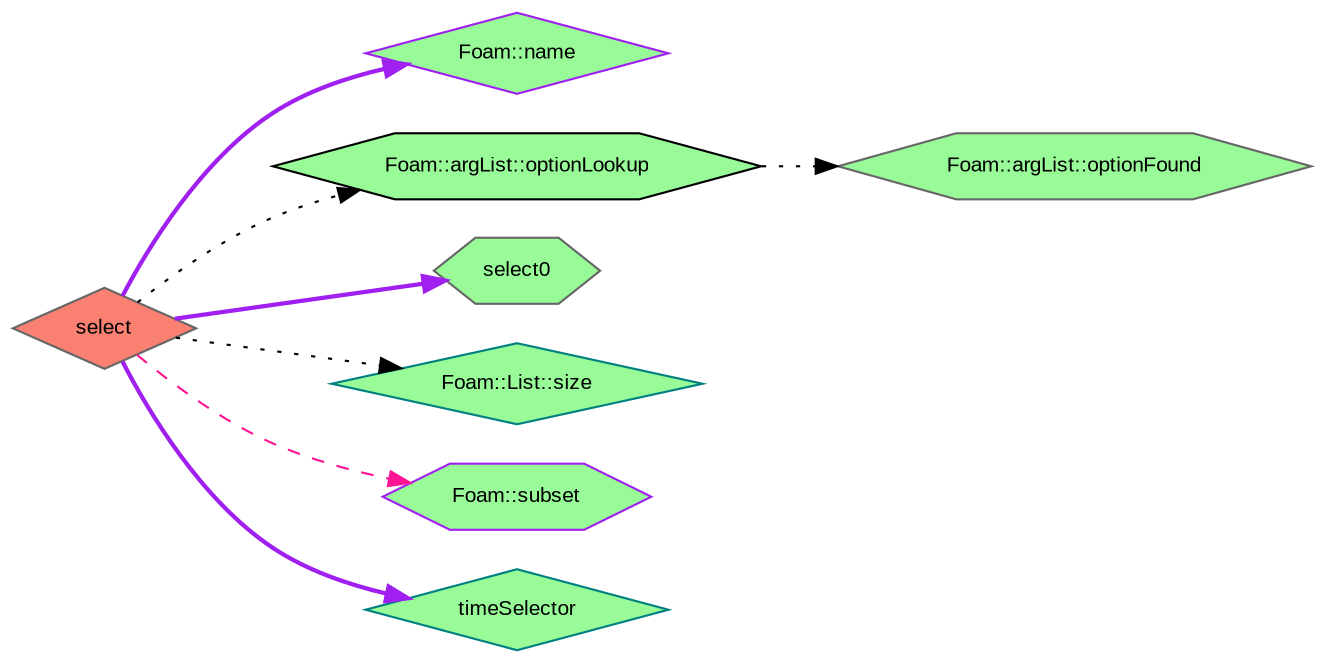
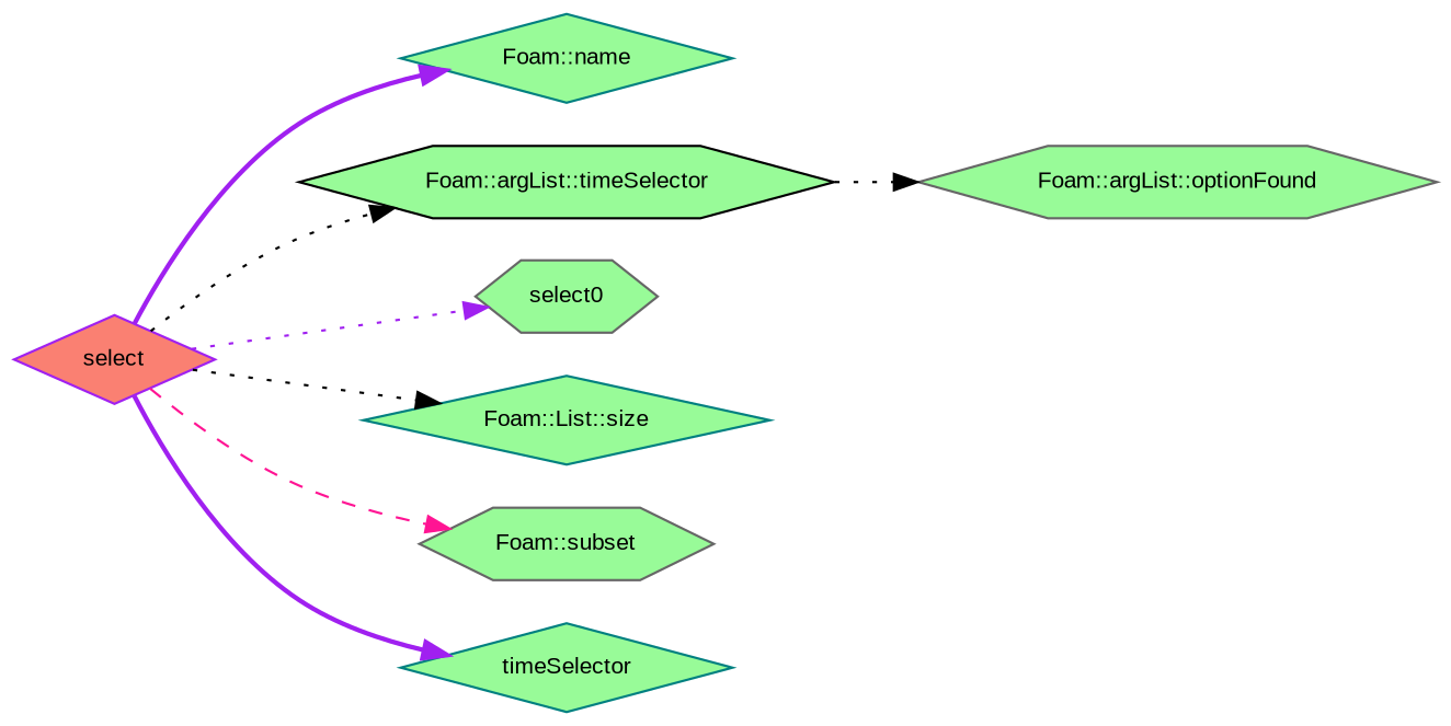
  digraph {
    fontname="Liberation Sans"
    rankdir=LR
    node [color=teal fillcolor=palegreen fontname="Liberation Sans" fontsize=10 shape=diamond style=filled]
    edge [color=purple fontname="Liberation Sans" fontsize=10 labelfontname=Helvetica labelfontsize=10 style=dotted]
-   n1 [color=gray40 fillcolor=salmon fontcolor=black height=0.2 label=select width=0.4]
-   n2 [color=purple height=0.2 label="Foam::name" width=0.4]
-   n3 [color=black height=0.2 label="Foam::argList::optionLookup" shape=hexagon width=0.4]
+   n1 [color=purple fillcolor=salmon fontcolor=black height=0.2 label=select width=0.4]
+   n2 [height=0.2 label="Foam::name" width=0.4]
+   n3 [color=black height=0.2 label="Foam::argList::timeSelector" shape=hexagon width=0.4]
    n4 [color=gray40 height=0.2 label=select0 shape=hexagon width=0.4]
    n5 [height=0.2 label="Foam::List::size" width=0.4]
-   n6 [color=purple height=0.2 label="Foam::subset" shape=hexagon width=0.4]
+   n6 [color=gray40 height=0.2 label="Foam::subset" shape=hexagon width=0.4]
    n7 [height=0.2 label=timeSelector width=0.4]
    n8 [color=gray40 height=0.2 label="Foam::argList::optionFound" shape=hexagon width=0.4]
    n1 -> n2 [style=bold]
    n1 -> n3 [color=black]
-   n1 -> n4 [style=bold]
+   n1 -> n4
    n1 -> n5 [color=black]
    n1 -> n6 [color=deeppink style=dashed]
    n1 -> n7 [style=bold]
    n3 -> n8 [color=black]
  }
